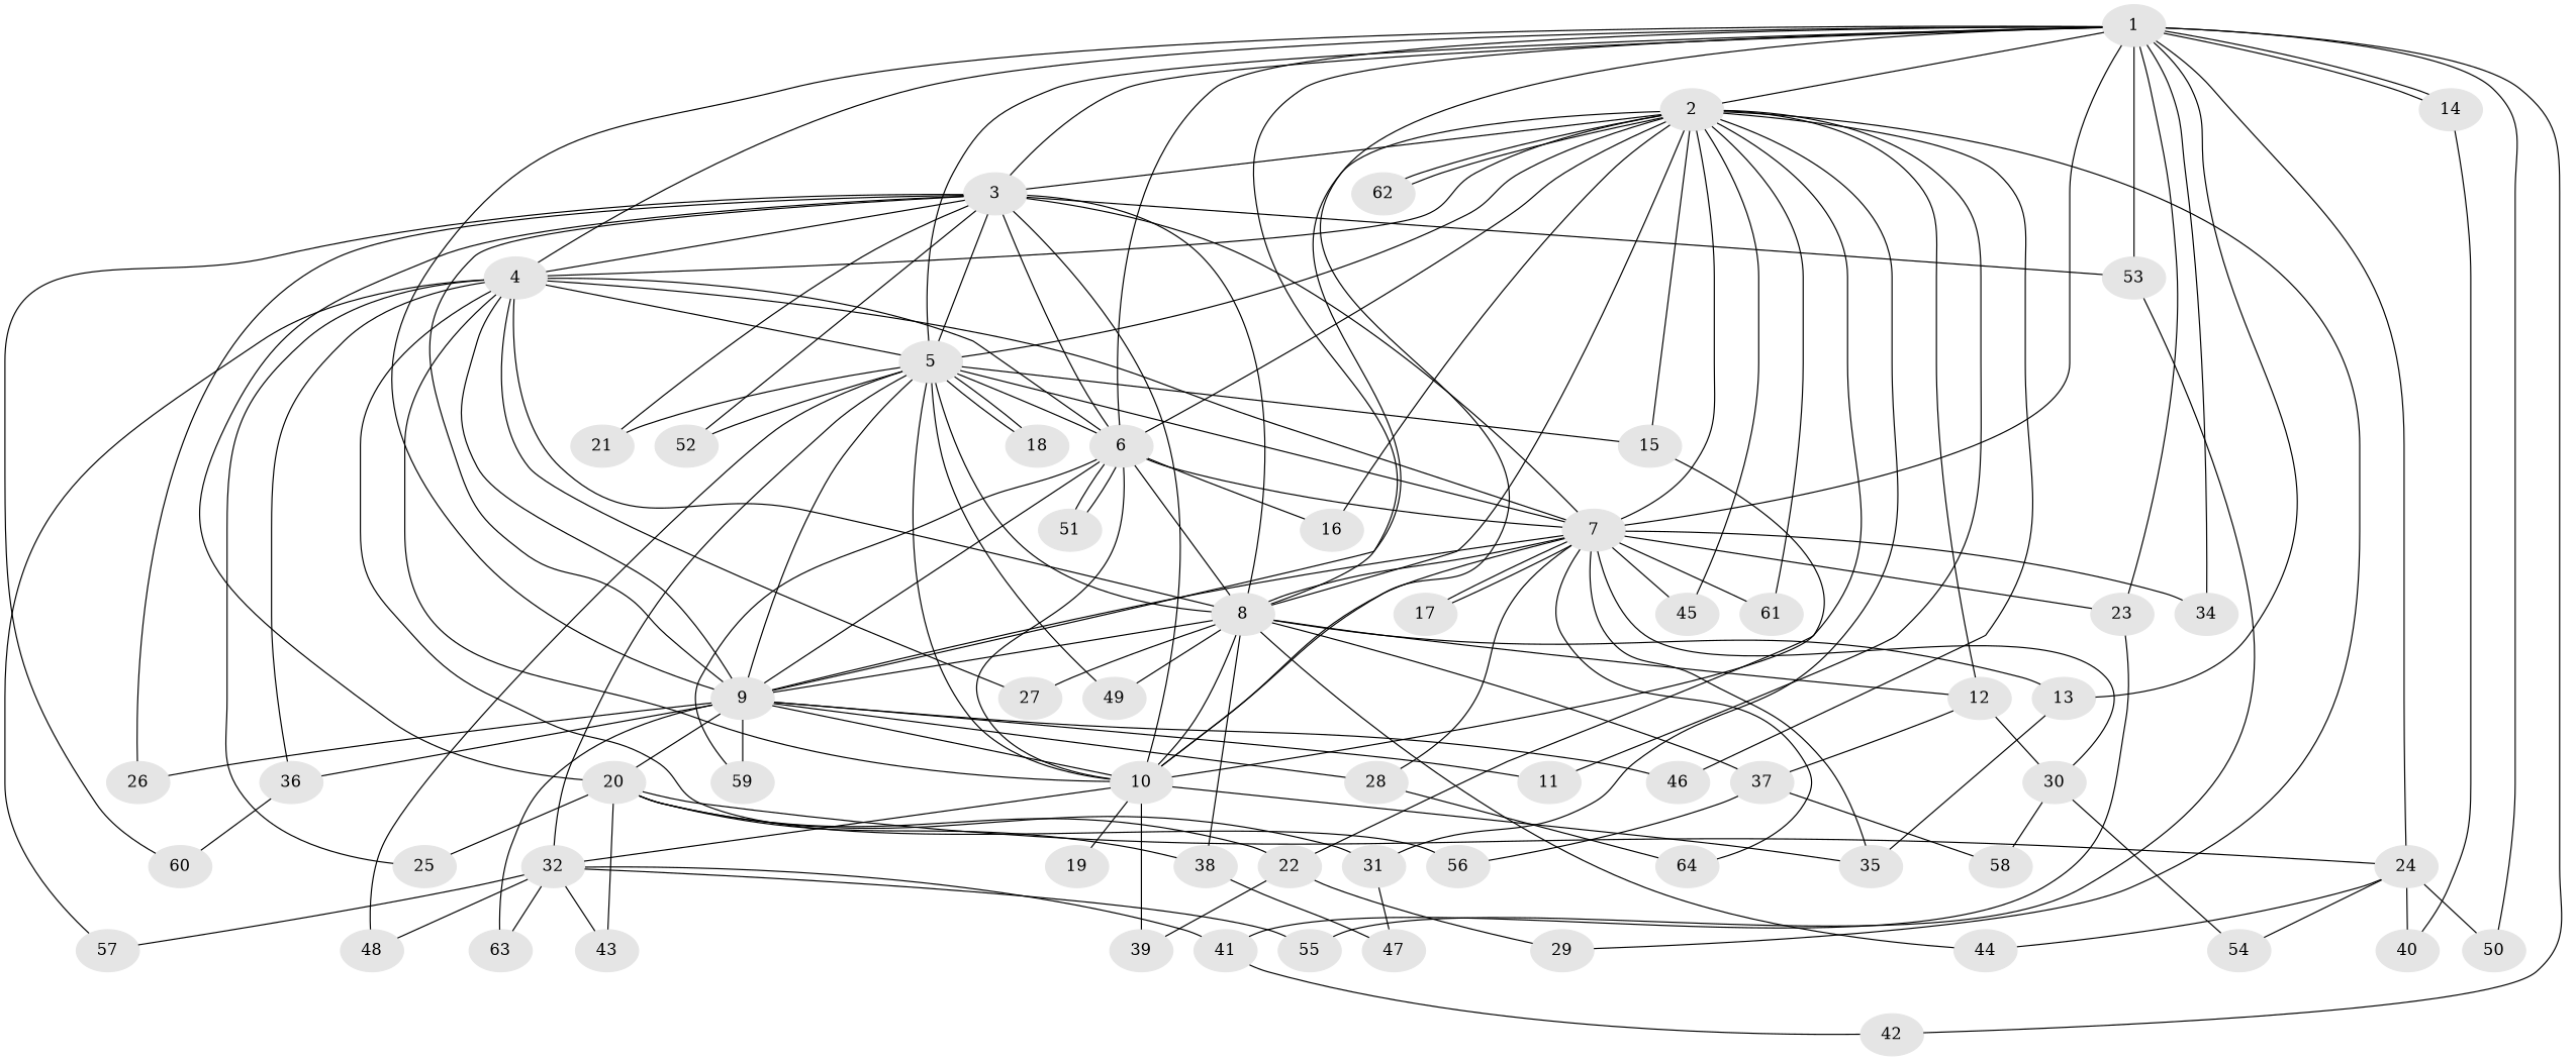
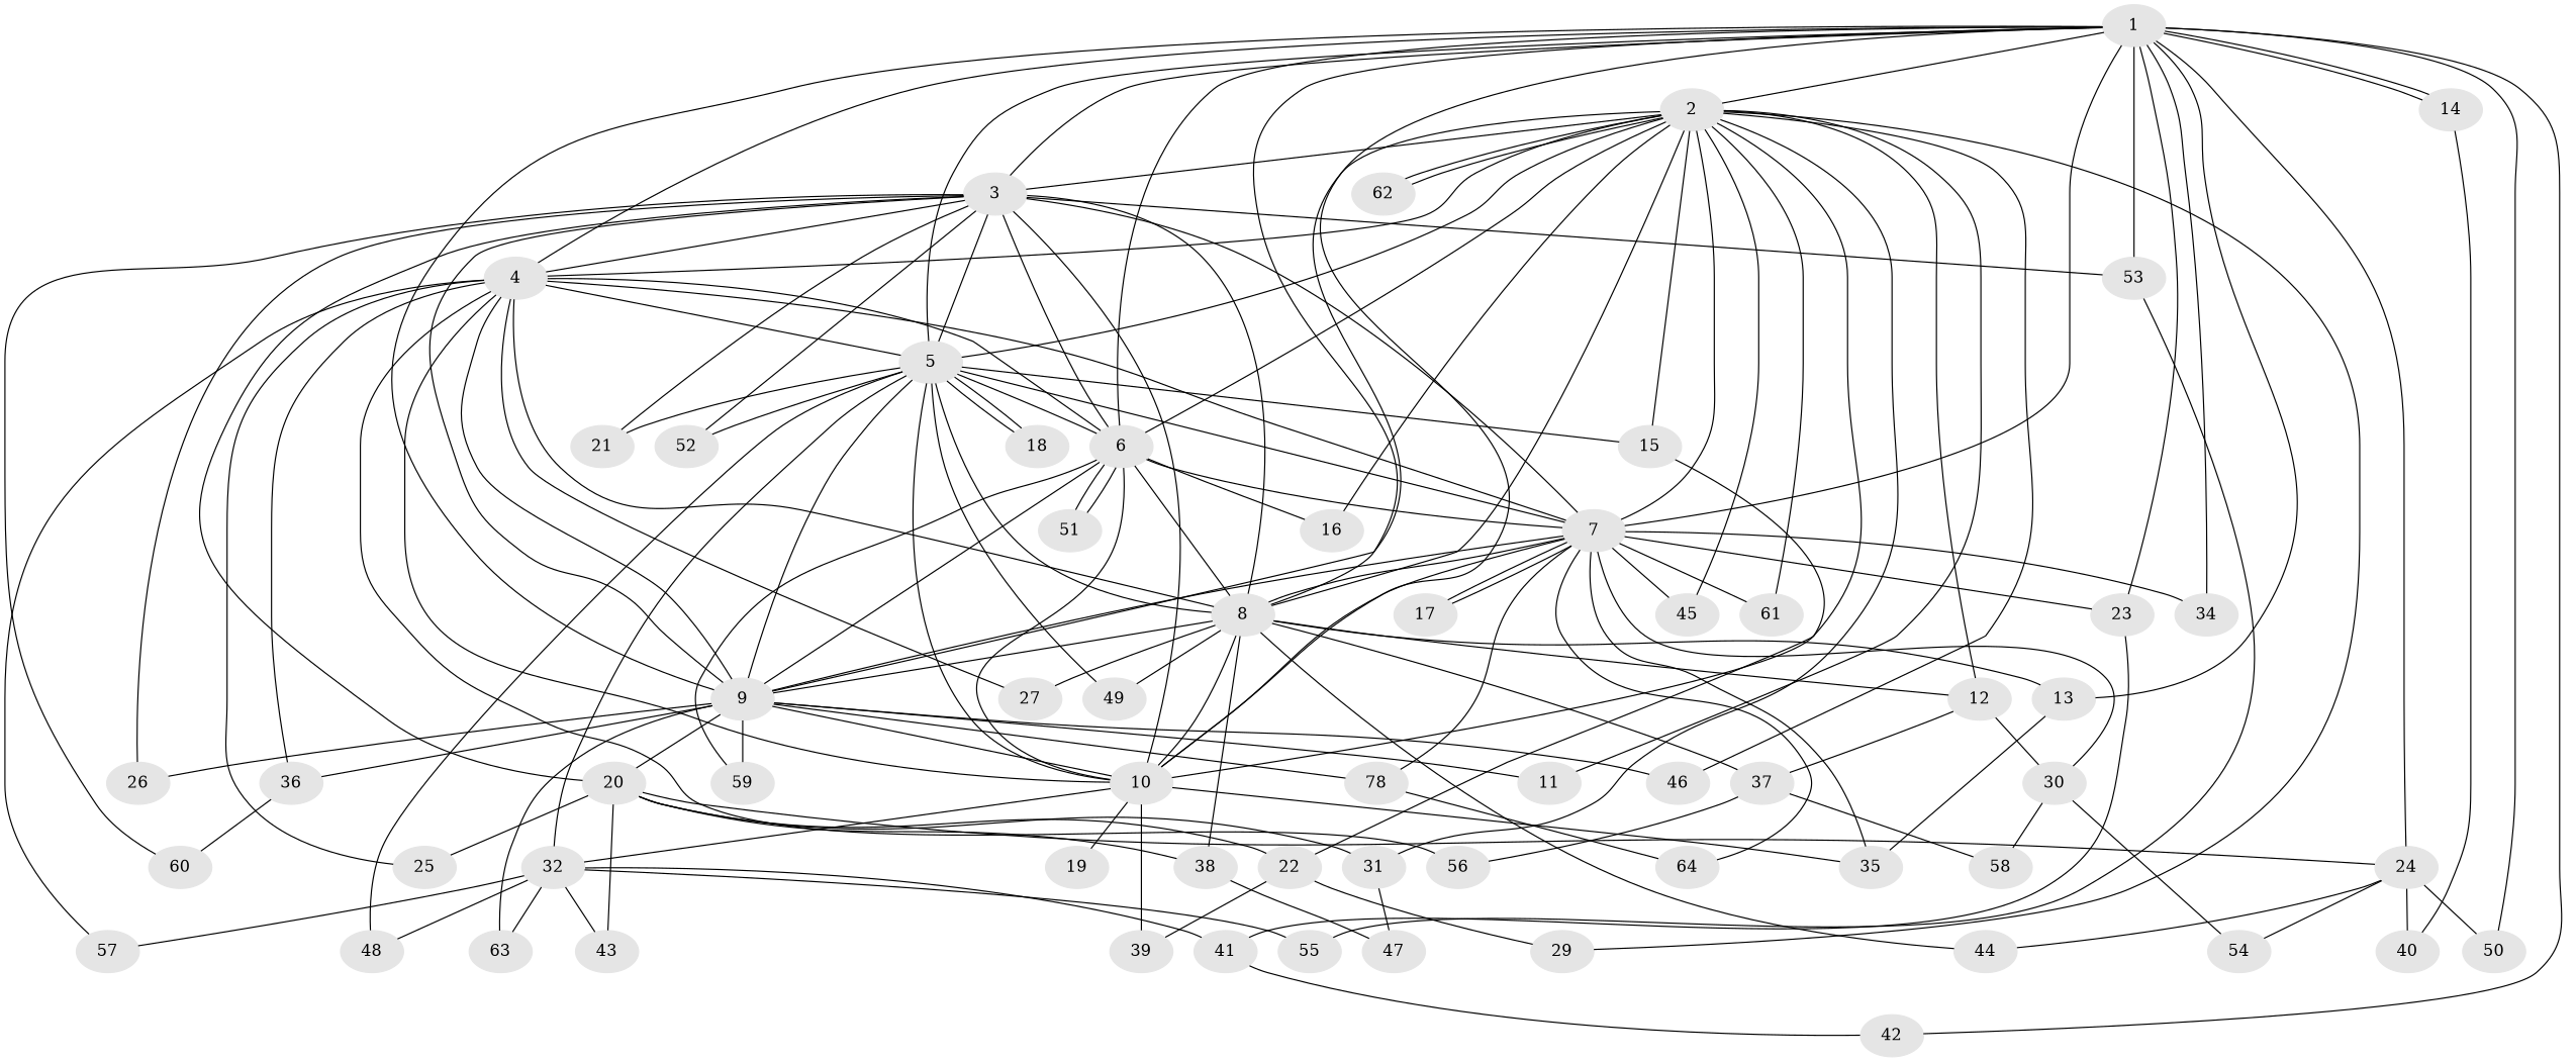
  graph {
    node [color=gray90 style=filled]
    1
    2
    3
    4
    5
    6
    7
    8
    9
    10
    13
    14
    23
    24
    34
    42
    50
    53
    11
    12
    15
    16
    29
    31
    45
    46
    61
    62
    20
    21
    26
    52
    60
    25
    27
    36
    56
    57
    18
    32
    48
    49
    51
    59
    17
-   28
+   28 [label=78]
    30
    64
    35
    37
    38
    44
    63
    19
    39
    40
    41
    54
    55
    22
    47
    43
    58
    1 -- 2
    1 -- 3
    1 -- 4
    1 -- 5
    1 -- 6
    1 -- 7
    1 -- 8
    1 -- 9
    1 -- 10
    1 -- 13
    1 -- 14
    1 -- 14
    1 -- 23
    1 -- 24
    1 -- 34
    1 -- 42
    1 -- 50
    1 -- 53
    2 -- 3
    2 -- 4
    2 -- 5
    2 -- 6
    2 -- 7
    2 -- 8
    2 -- 9
    2 -- 10
    2 -- 11
    2 -- 12
    2 -- 15
    2 -- 16
    2 -- 29
    2 -- 31
    2 -- 45
    2 -- 46
    2 -- 61
    2 -- 62
    2 -- 62
    3 -- 4
    3 -- 5
    3 -- 6
    3 -- 7
    3 -- 8
    3 -- 9
    3 -- 10
    3 -- 53
    3 -- 20
    3 -- 21
    3 -- 26
    3 -- 52
    3 -- 60
    4 -- 5
    4 -- 6
    4 -- 7
    4 -- 8
    4 -- 9
    4 -- 10
    4 -- 25
    4 -- 27
    4 -- 36
    4 -- 56
    4 -- 57
    5 -- 6
    5 -- 7
    5 -- 8
    5 -- 9
    5 -- 10
    5 -- 15
    5 -- 21
    5 -- 52
    5 -- 18
    5 -- 18
    5 -- 32
    5 -- 48
    5 -- 49
    6 -- 7
    6 -- 8
    6 -- 9
    6 -- 10
    6 -- 16
    6 -- 51
    6 -- 51
    6 -- 59
    7 -- 8
    7 -- 9
    7 -- 10
    7 -- 23
    7 -- 34
    7 -- 45
    7 -- 61
    7 -- 17
    7 -- 17
    7 -- 28
    7 -- 30
    7 -- 64
    7 -- 35
    8 -- 9
    8 -- 10
    8 -- 13
    8 -- 12
    8 -- 27
    8 -- 49
    8 -- 37
    8 -- 38
    8 -- 44
    9 -- 10
    9 -- 11
    9 -- 46
    9 -- 20
    9 -- 26
    9 -- 36
    9 -- 59
    9 -- 28
    9 -- 63
    10 -- 32
    10 -- 35
    10 -- 19
    10 -- 39
    13 -- 35
    14 -- 40
    23 -- 41
    24 -- 50
    24 -- 44
    24 -- 40
    24 -- 54
    53 -- 55
    12 -- 30
    12 -- 37
    15 -- 22
    31 -- 47
    20 -- 24
    20 -- 31
    20 -- 25
    20 -- 38
    20 -- 22
    20 -- 43
    36 -- 60
    32 -- 57
    32 -- 48
    32 -- 63
    32 -- 41
    32 -- 55
    32 -- 43
    28 -- 64
    30 -- 54
    30 -- 58
    37 -- 56
    37 -- 58
    38 -- 47
    41 -- 42
    22 -- 29
    22 -- 39
  }
